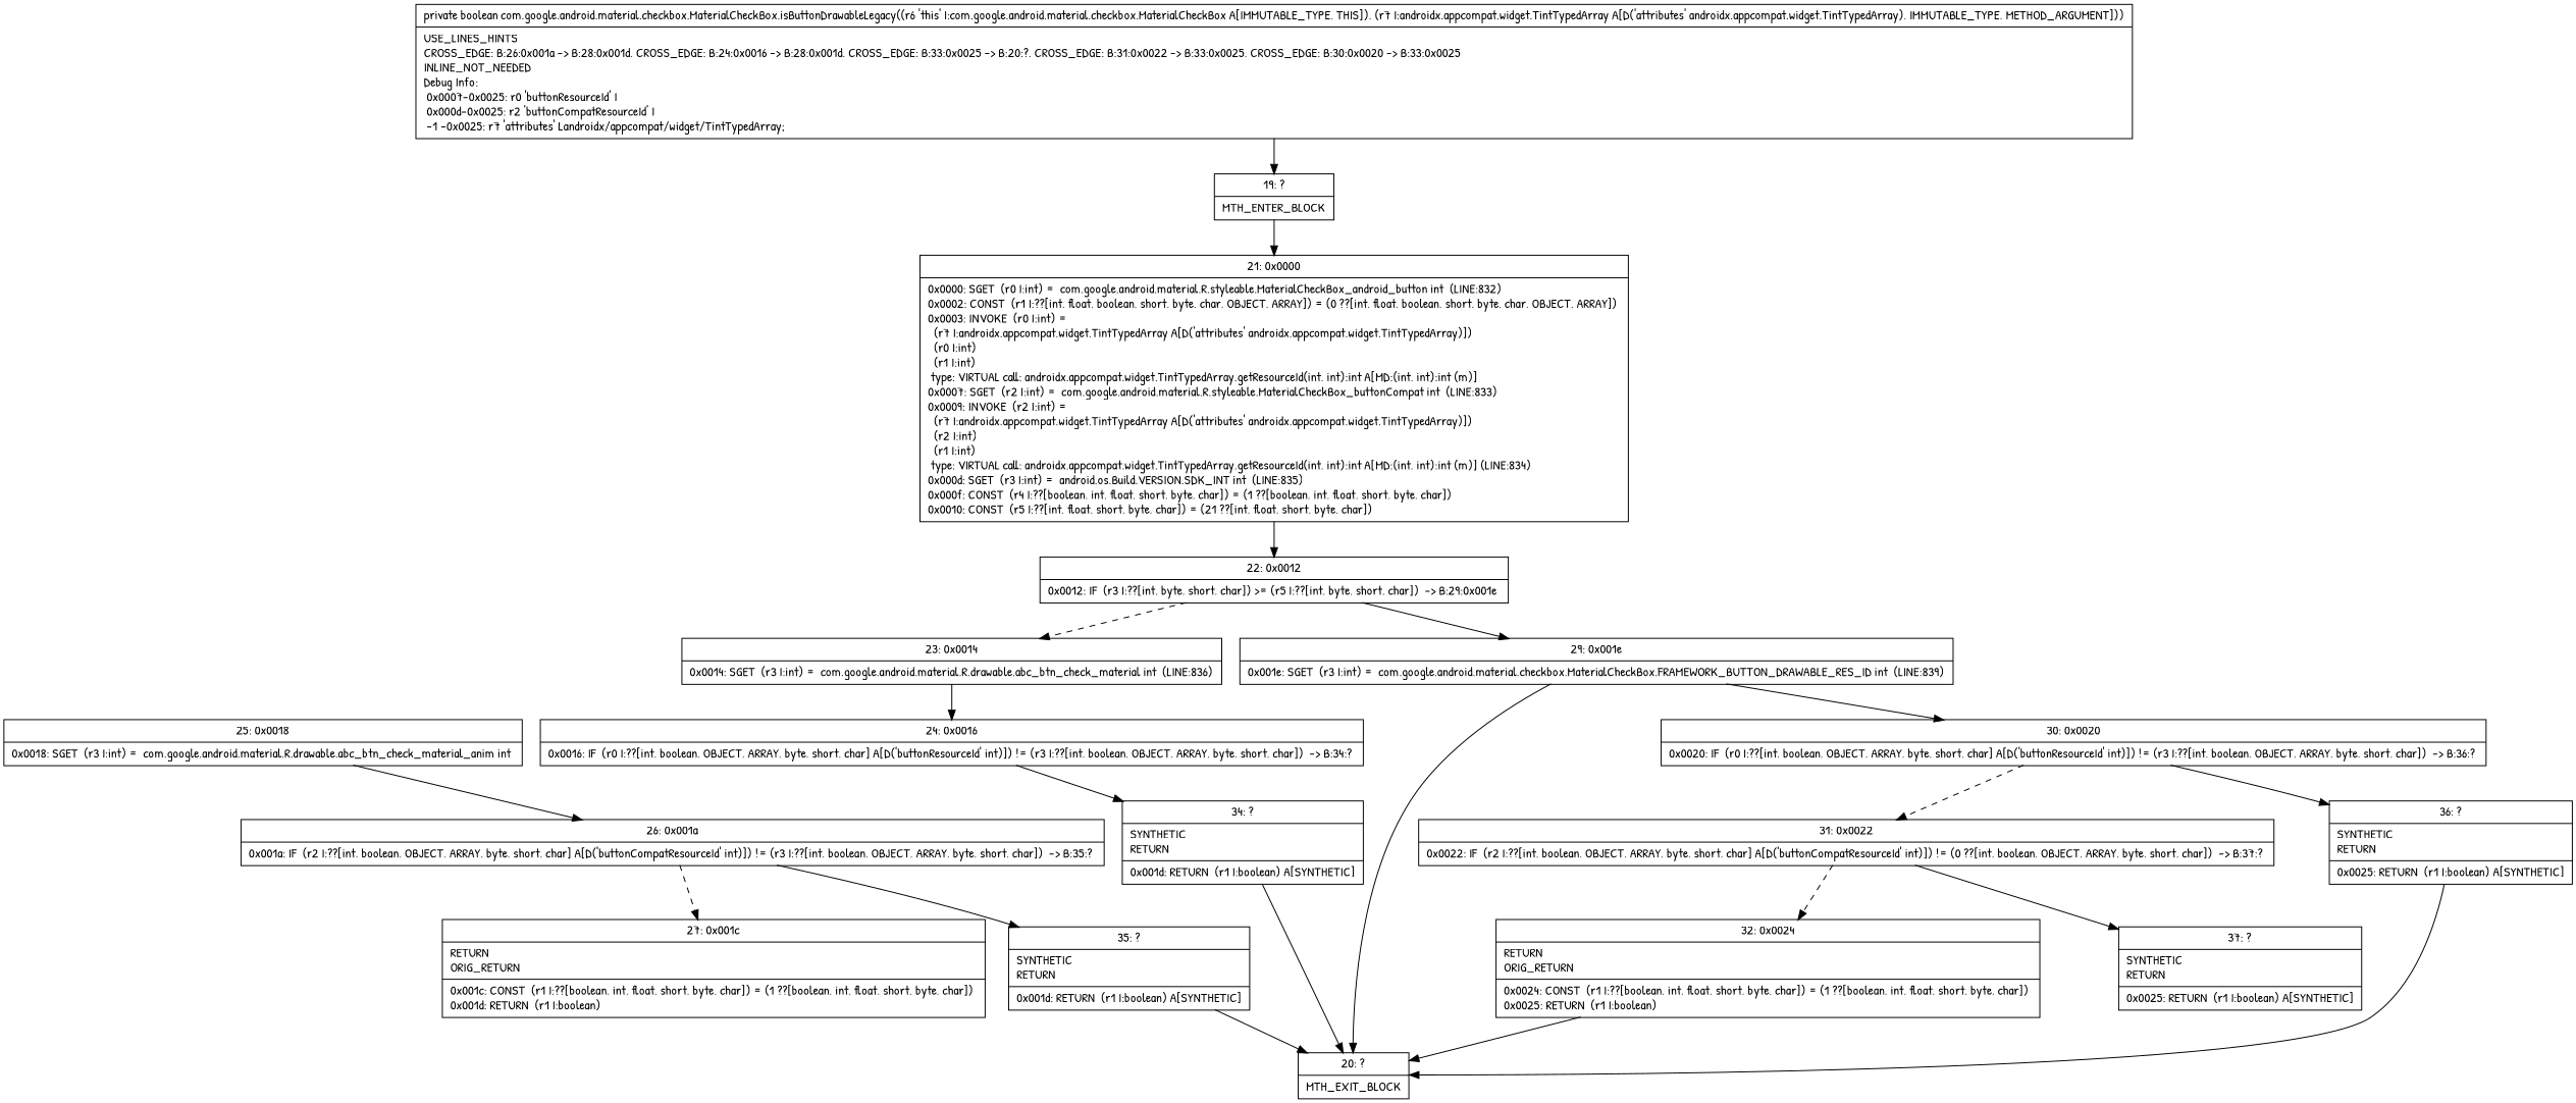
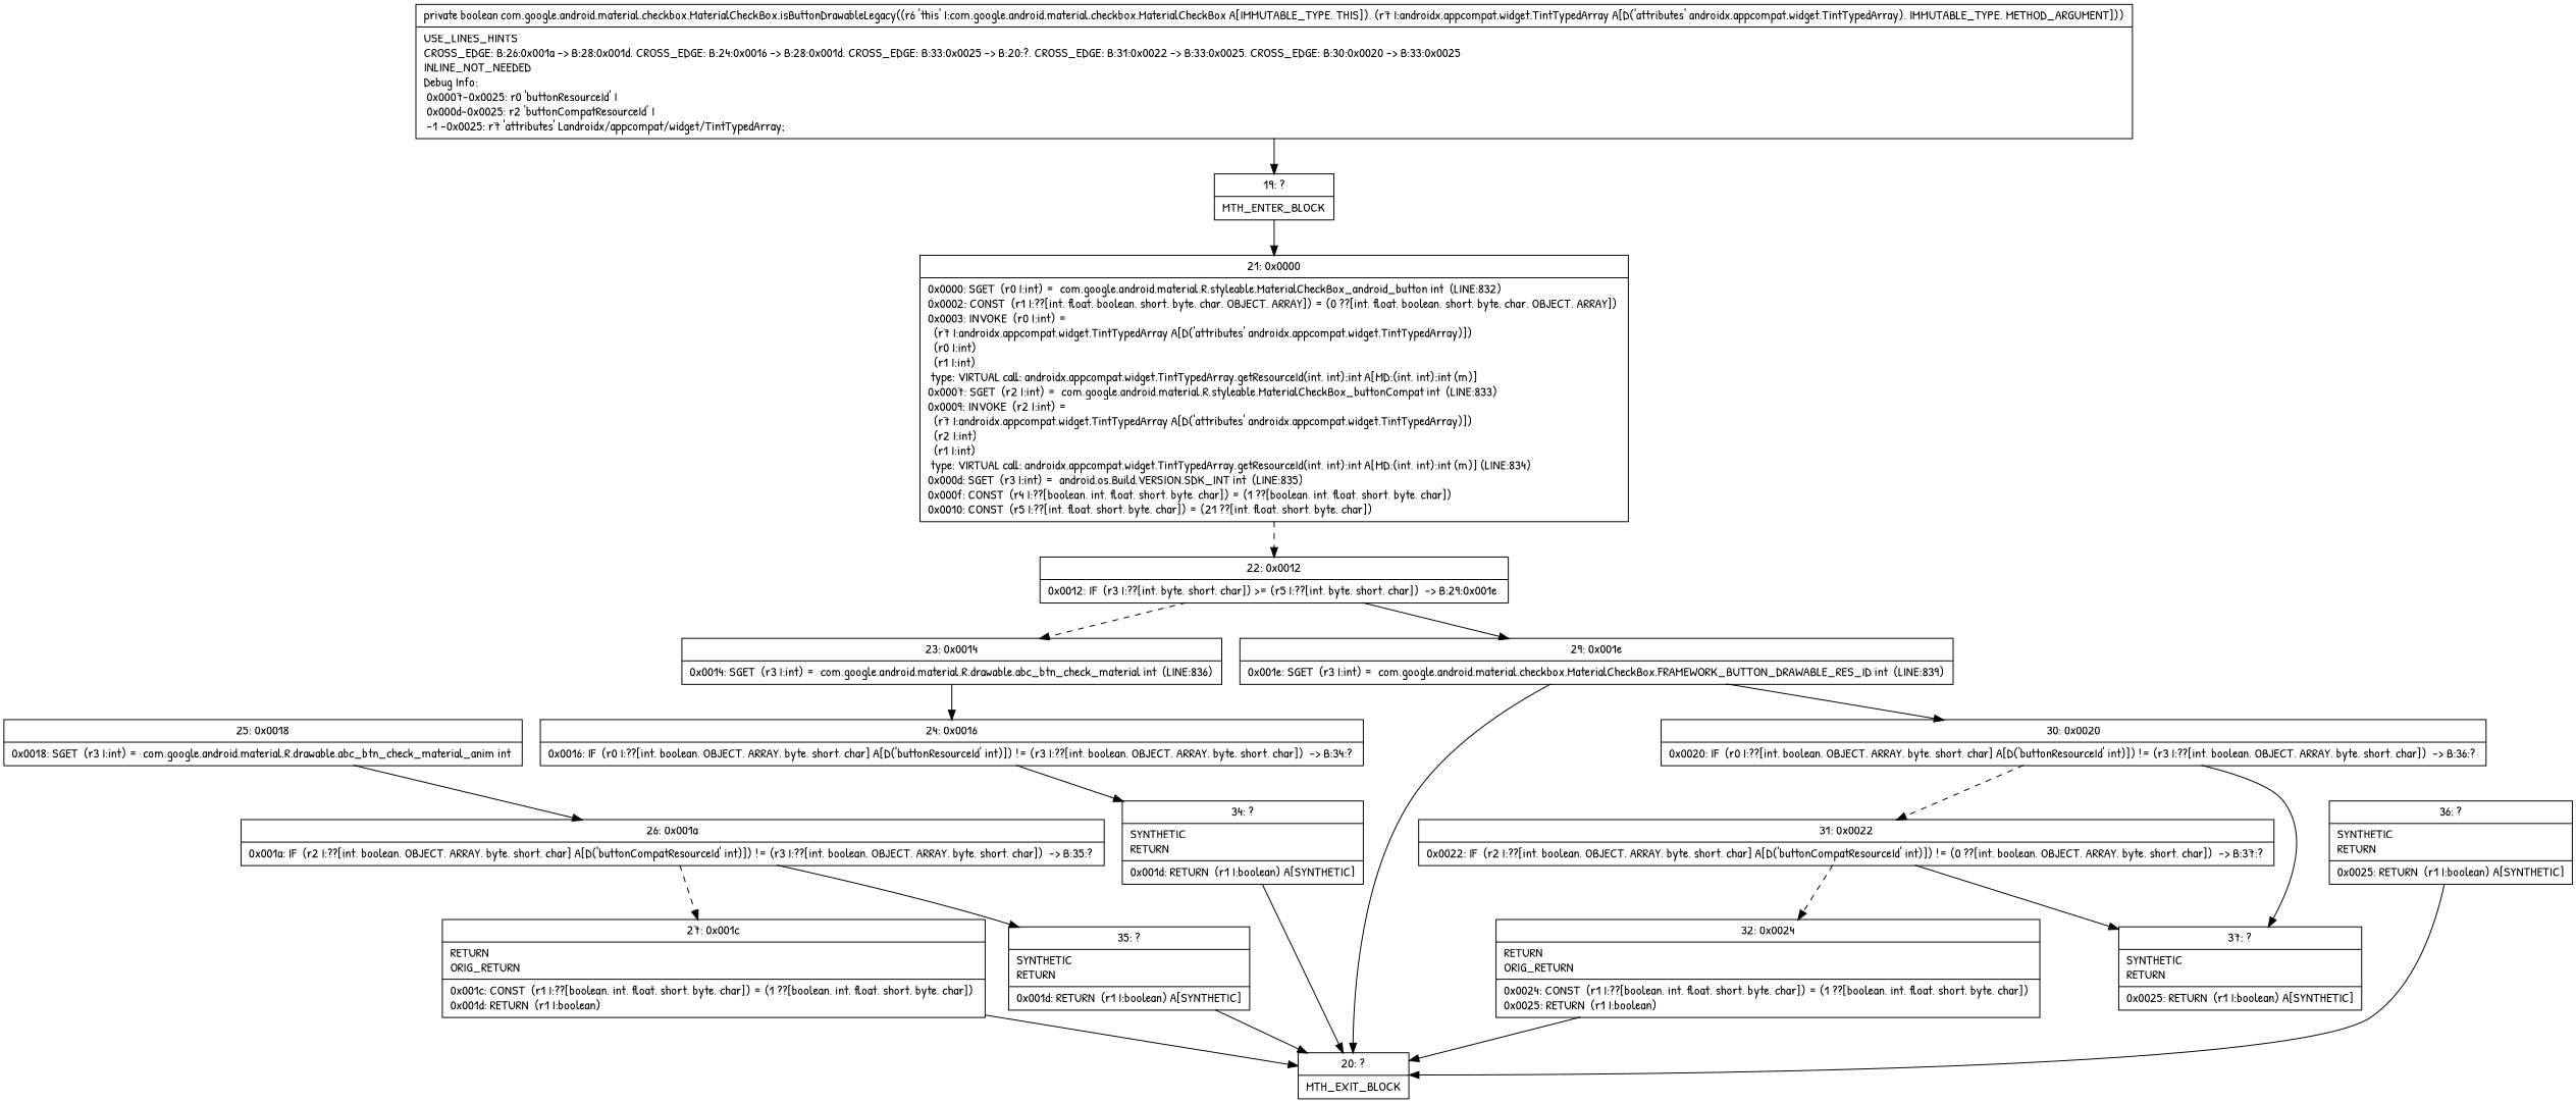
  digraph {
    fontname="Patrick Hand"
    node [fontname="Patrick Hand" shape=record]
    edge [fontname="Patrick Hand"]
    n1 [label="{19\:\ ?|MTH_ENTER_BLOCK\l}"]
    n2 [label="{21\:\ 0x0000|0x0000: SGET  (r0 I:int) =  com.google.android.material.R.styleable.MaterialCheckBox_android_button int  (LINE:832)\l0x0002: CONST  (r1 I:??[int, float, boolean, short, byte, char, OBJECT, ARRAY]) = (0 ??[int, float, boolean, short, byte, char, OBJECT, ARRAY]) \l0x0003: INVOKE  (r0 I:int) = \l  (r7 I:androidx.appcompat.widget.TintTypedArray A[D('attributes' androidx.appcompat.widget.TintTypedArray)])\l  (r0 I:int)\l  (r1 I:int)\l type: VIRTUAL call: androidx.appcompat.widget.TintTypedArray.getResourceId(int, int):int A[MD:(int, int):int (m)]\l0x0007: SGET  (r2 I:int) =  com.google.android.material.R.styleable.MaterialCheckBox_buttonCompat int  (LINE:833)\l0x0009: INVOKE  (r2 I:int) = \l  (r7 I:androidx.appcompat.widget.TintTypedArray A[D('attributes' androidx.appcompat.widget.TintTypedArray)])\l  (r2 I:int)\l  (r1 I:int)\l type: VIRTUAL call: androidx.appcompat.widget.TintTypedArray.getResourceId(int, int):int A[MD:(int, int):int (m)] (LINE:834)\l0x000d: SGET  (r3 I:int) =  android.os.Build.VERSION.SDK_INT int  (LINE:835)\l0x000f: CONST  (r4 I:??[boolean, int, float, short, byte, char]) = (1 ??[boolean, int, float, short, byte, char]) \l0x0010: CONST  (r5 I:??[int, float, short, byte, char]) = (21 ??[int, float, short, byte, char]) \l}"]
    n3 [label="{22\:\ 0x0012|0x0012: IF  (r3 I:??[int, byte, short, char]) \>= (r5 I:??[int, byte, short, char])  \-\> B:29:0x001e \l}"]
    n4 [label="{23\:\ 0x0014|0x0014: SGET  (r3 I:int) =  com.google.android.material.R.drawable.abc_btn_check_material int  (LINE:836)\l}"]
    n5 [label="{29\:\ 0x001e|0x001e: SGET  (r3 I:int) =  com.google.android.material.checkbox.MaterialCheckBox.FRAMEWORK_BUTTON_DRAWABLE_RES_ID int  (LINE:839)\l}"]
    n6 [label="{24\:\ 0x0016|0x0016: IF  (r0 I:??[int, boolean, OBJECT, ARRAY, byte, short, char] A[D('buttonResourceId' int)]) != (r3 I:??[int, boolean, OBJECT, ARRAY, byte, short, char])  \-\> B:34:? \l}"]
    n7 [label="{20\:\ ?|MTH_EXIT_BLOCK\l}"]
    n8 [label="{30\:\ 0x0020|0x0020: IF  (r0 I:??[int, boolean, OBJECT, ARRAY, byte, short, char] A[D('buttonResourceId' int)]) != (r3 I:??[int, boolean, OBJECT, ARRAY, byte, short, char])  \-\> B:36:? \l}"]
    n9 [label="{34\:\ ?|SYNTHETIC\lRETURN\l|0x001d: RETURN  (r1 I:boolean) A[SYNTHETIC]\l}"]
    n10 [label="{25\:\ 0x0018|0x0018: SGET  (r3 I:int) =  com.google.android.material.R.drawable.abc_btn_check_material_anim int \l}"]
    n11 [label="{26\:\ 0x001a|0x001a: IF  (r2 I:??[int, boolean, OBJECT, ARRAY, byte, short, char] A[D('buttonCompatResourceId' int)]) != (r3 I:??[int, boolean, OBJECT, ARRAY, byte, short, char])  \-\> B:35:? \l}"]
    n12 [label="{27\:\ 0x001c|RETURN\lORIG_RETURN\l|0x001c: CONST  (r1 I:??[boolean, int, float, short, byte, char]) = (1 ??[boolean, int, float, short, byte, char]) \l0x001d: RETURN  (r1 I:boolean) \l}"]
    n13 [label="{35\:\ ?|SYNTHETIC\lRETURN\l|0x001d: RETURN  (r1 I:boolean) A[SYNTHETIC]\l}"]
    n14 [label="{31\:\ 0x0022|0x0022: IF  (r2 I:??[int, boolean, OBJECT, ARRAY, byte, short, char] A[D('buttonCompatResourceId' int)]) != (0 ??[int, boolean, OBJECT, ARRAY, byte, short, char])  \-\> B:37:? \l}"]
    n15 [label="{36\:\ ?|SYNTHETIC\lRETURN\l|0x0025: RETURN  (r1 I:boolean) A[SYNTHETIC]\l}"]
    n16 [label="{32\:\ 0x0024|RETURN\lORIG_RETURN\l|0x0024: CONST  (r1 I:??[boolean, int, float, short, byte, char]) = (1 ??[boolean, int, float, short, byte, char]) \l0x0025: RETURN  (r1 I:boolean) \l}"]
    n17 [label="{37\:\ ?|SYNTHETIC\lRETURN\l|0x0025: RETURN  (r1 I:boolean) A[SYNTHETIC]\l}"]
    n18 [label="{private boolean com.google.android.material.checkbox.MaterialCheckBox.isButtonDrawableLegacy((r6 'this' I:com.google.android.material.checkbox.MaterialCheckBox A[IMMUTABLE_TYPE, THIS]), (r7 I:androidx.appcompat.widget.TintTypedArray A[D('attributes' androidx.appcompat.widget.TintTypedArray), IMMUTABLE_TYPE, METHOD_ARGUMENT]))  | USE_LINES_HINTS\lCROSS_EDGE: B:26:0x001a \-\> B:28:0x001d, CROSS_EDGE: B:24:0x0016 \-\> B:28:0x001d, CROSS_EDGE: B:33:0x0025 \-\> B:20:?, CROSS_EDGE: B:31:0x0022 \-\> B:33:0x0025, CROSS_EDGE: B:30:0x0020 \-\> B:33:0x0025\lINLINE_NOT_NEEDED\lDebug Info:\l  0x0007\-0x0025: r0 'buttonResourceId' I\l  0x000d\-0x0025: r2 'buttonCompatResourceId' I\l  \-1 \-0x0025: r7 'attributes' Landroidx\/appcompat\/widget\/TintTypedArray;\l}"]
    n1 -> n2
-   n2 -> n3
+   n2 -> n3 [style=dashed]
    n3 -> n4 [style=dashed]
    n3 -> n5
    n4 -> n6
    n5 -> n7
    n5 -> n8
    n6 -> n9
    n8 -> n14 [style=dashed]
-   n8 -> n15
+   n8 -> n17
    n9 -> n7
    n10 -> n11
    n11 -> n12 [style=dashed]
    n11 -> n13
+   n12 -> n7
    n13 -> n7
    n14 -> n16 [style=dashed]
    n14 -> n17
    n15 -> n7
    n16 -> n7
    n18 -> n1
  }
